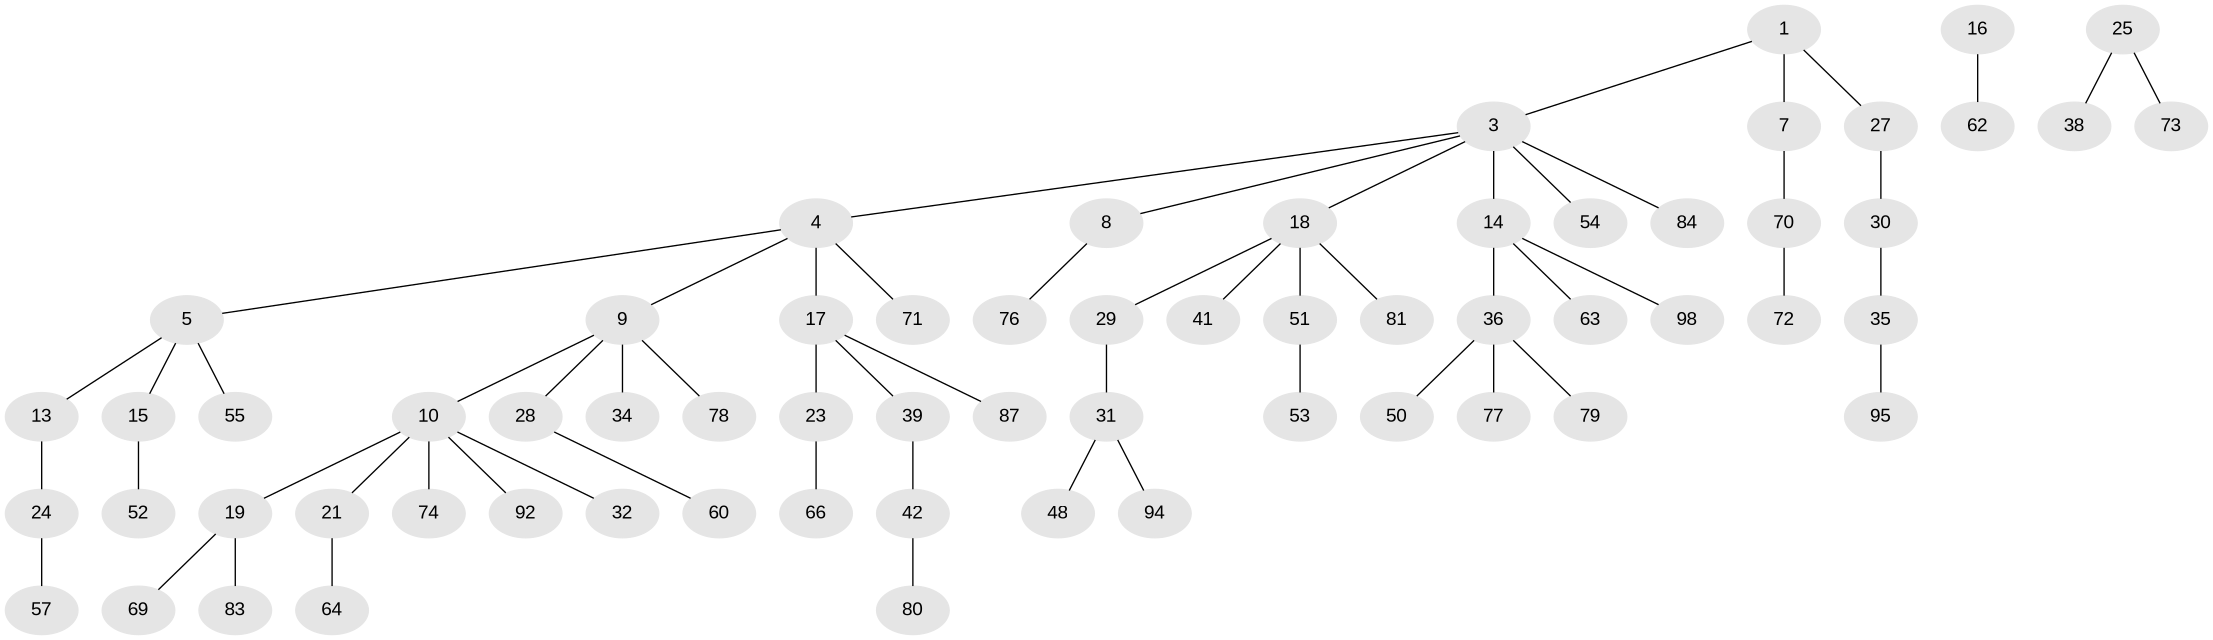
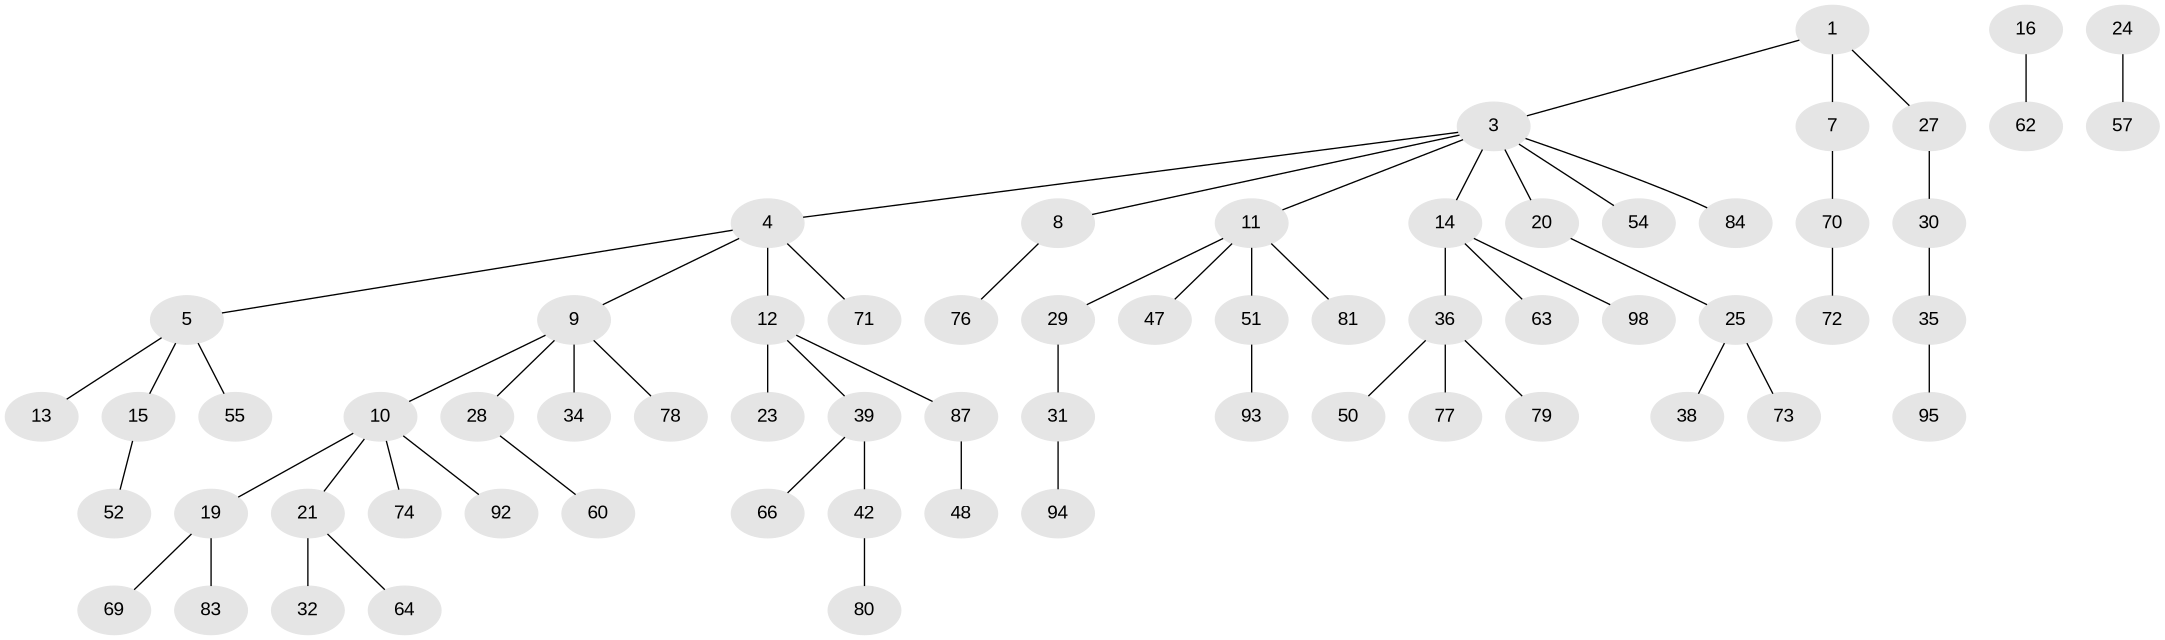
  graph {
    fontname="Liberation Sans"
    node [color=gray90 fontname="Liberation Sans" style=filled]
    edge [fontname="Liberation Sans"]
    1 [super="+2"]
    3 [super="+6"]
    7 [super="+22"]
    27 [super="+75"]
    4 [super="+58"]
    8 [super="+43"]
-   11 [super="+46" label=18]
+   11 [super="+46"]
    14 [super="+18"]
+   20
    54
    84
    70 [super="+88"]
    30 [super="+65"]
    5 [super="+33"]
    9 [super="+26"]
-   12 [super="+93" label=17]
+   12 [super="+93"]
    71
    76
    29 [super="+44"]
-   41
+   41 [label=47]
    51 [super="+100"]
    81
    36 [super="+47"]
    63
    98
    62 [super="+86"]
    16
    25 [super="+56"]
    13
    15 [super="+17"]
    55 [super="+82"]
    10 [super="+61"]
    28 [super="+89"]
    34
    78
    23 [super="+59"]
    39
    87
    24 [super="+45"]
    52 [super="+97"]
    72
    19 [super="+67"]
    21
    74 [super="+85"]
    92
    60
    69
    83
    32 [super="+49"]
    64 [super="+91"]
    31 [super="+37"]
-   53 [super="+68"]
+   53 [super="+68" label=93]
    66 [super="+96"]
    42
    57 [super="+99"]
    50
    77
    79
    38
    73
    35 [super="+40"]
    48 [super="+90"]
    94
    95
    80
    1 -- 3
    1 -- 7
    1 -- 27
    3 -- 4
    3 -- 8
    3 -- 11
    3 -- 14
+   3 -- 20
    3 -- 54
    3 -- 84
    7 -- 70
    27 -- 30
    4 -- 5
    4 -- 9
    4 -- 12
    4 -- 71
    8 -- 76
    11 -- 29
    11 -- 41
    11 -- 51
    11 -- 81
    14 -- 36
    14 -- 63
    14 -- 98
+   20 -- 25
    70 -- 72
    30 -- 35
    5 -- 13
    5 -- 15
    5 -- 55
    9 -- 10
    9 -- 28
    9 -- 34
    9 -- 78
    12 -- 23
    12 -- 39
    12 -- 87
    29 -- 31
    51 -- 53
    36 -- 50
    36 -- 77
    36 -- 79
    16 -- 62
    25 -- 38
    25 -- 73
-   13 -- 24
    15 -- 52
    10 -- 19
    10 -- 21
    10 -- 74
    10 -- 92
    28 -- 60
-   23 -- 66
+   39 -- 66
    39 -- 42
    24 -- 57
    19 -- 69
    19 -- 83
-   10 -- 32
+   21 -- 32
    21 -- 64
-   31 -- 48
+   87 -- 48
    31 -- 94
    42 -- 80
    35 -- 95
  }
